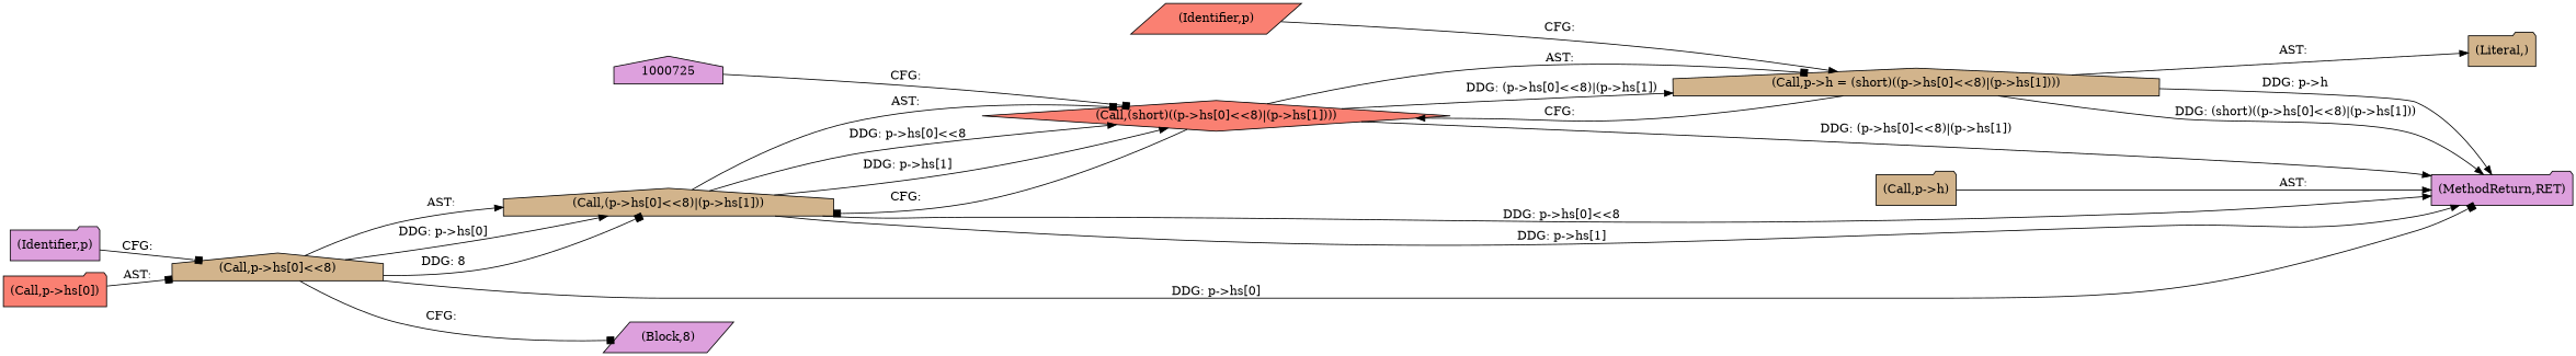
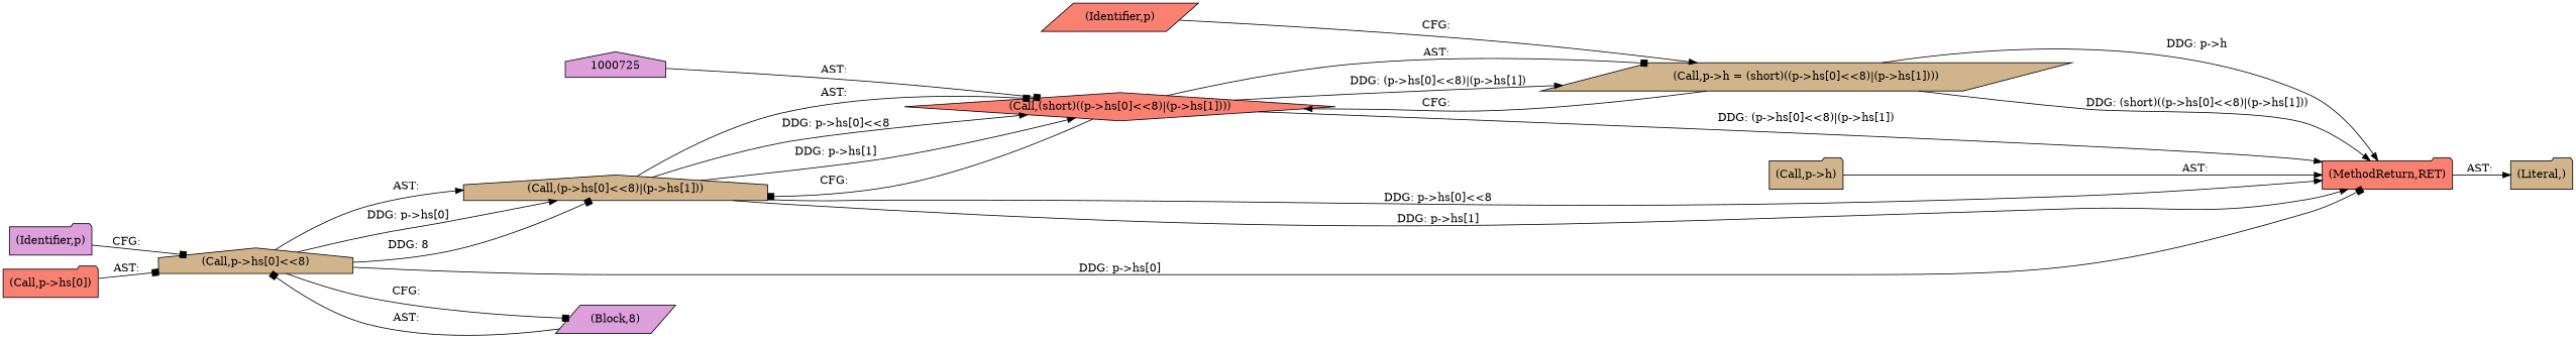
  digraph {
    rankdir=LR
    node [fillcolor=tan shape=folder style=filled]
    edge [arrowhead=normal]
    n1 [label="(Call,p->hs[0]<<8)" shape=house]
    n2 [label="(Call,(p->hs[0]<<8)|(p->hs[1]))" shape=house]
-   n3 [fillcolor=plum label="(MethodReturn,RET)"]
+   n3 [fillcolor=salmon label="(MethodReturn,RET)"]
    n4 [fillcolor=plum label="(Block,8)" shape=parallelogram]
    n5 [fillcolor=salmon label="(Call,(short)((p->hs[0]<<8)|(p->hs[1])))" shape=diamond]
-   n6 [label="(Call,p->h = (short)((p->hs[0]<<8)|(p->hs[1])))" shape=house]
+   n6 [label="(Call,p->h = (short)((p->hs[0]<<8)|(p->hs[1])))" shape=parallelogram]
    n7 [label="(Literal,)"]
    n8 [fillcolor=plum label="(Identifier,p)"]
    n9 [fillcolor=salmon label="(Identifier,p)" shape=parallelogram]
    n10 [fillcolor=salmon label="(Call,p->hs[0])"]
    n11 [label="(Call,p->h)"]
    n12 [fillcolor=plum label=1000725 shape=house]
    n1 -> n2 [label="AST: "]
    n1 -> n2 [label="DDG: p->hs[0]"]
    n1 -> n2 [arrowhead=box label="DDG: 8"]
    n1 -> n3 [arrowhead=box label="DDG: p->hs[0]"]
    n1 -> n4 [arrowhead=box label="CFG: "]
    n2 -> n3 [label="DDG: p->hs[0]<<8"]
    n2 -> n3 [label="DDG: p->hs[1]"]
    n2 -> n5 [arrowhead=box label="AST: "]
    n2 -> n5 [label="DDG: p->hs[0]<<8"]
    n2 -> n5 [label="DDG: p->hs[1]"]
+   n4 -> n1 [arrowhead=box label="AST: "]
    n5 -> n2 [arrowhead=box label="CFG: "]
    n5 -> n3 [label="DDG: (p->hs[0]<<8)|(p->hs[1])"]
    n5 -> n6 [arrowhead=box label="AST: "]
    n5 -> n6 [label="DDG: (p->hs[0]<<8)|(p->hs[1])"]
    n6 -> n3 [label="DDG: p->h"]
    n6 -> n3 [label="DDG: (short)((p->hs[0]<<8)|(p->hs[1]))"]
    n6 -> n5 [label="CFG: "]
-   n6 -> n7 [label="AST: "]
+   n3 -> n7 [label="AST: "]
    n8 -> n1 [arrowhead=box label="CFG: "]
    n9 -> n6 [label="CFG: "]
    n10 -> n1 [arrowhead=box label="AST: "]
    n11 -> n3 [label="AST: "]
-   n12 -> n5 [arrowhead=box label="CFG: "]
+   n12 -> n5 [arrowhead=box label="AST: "]
  }
